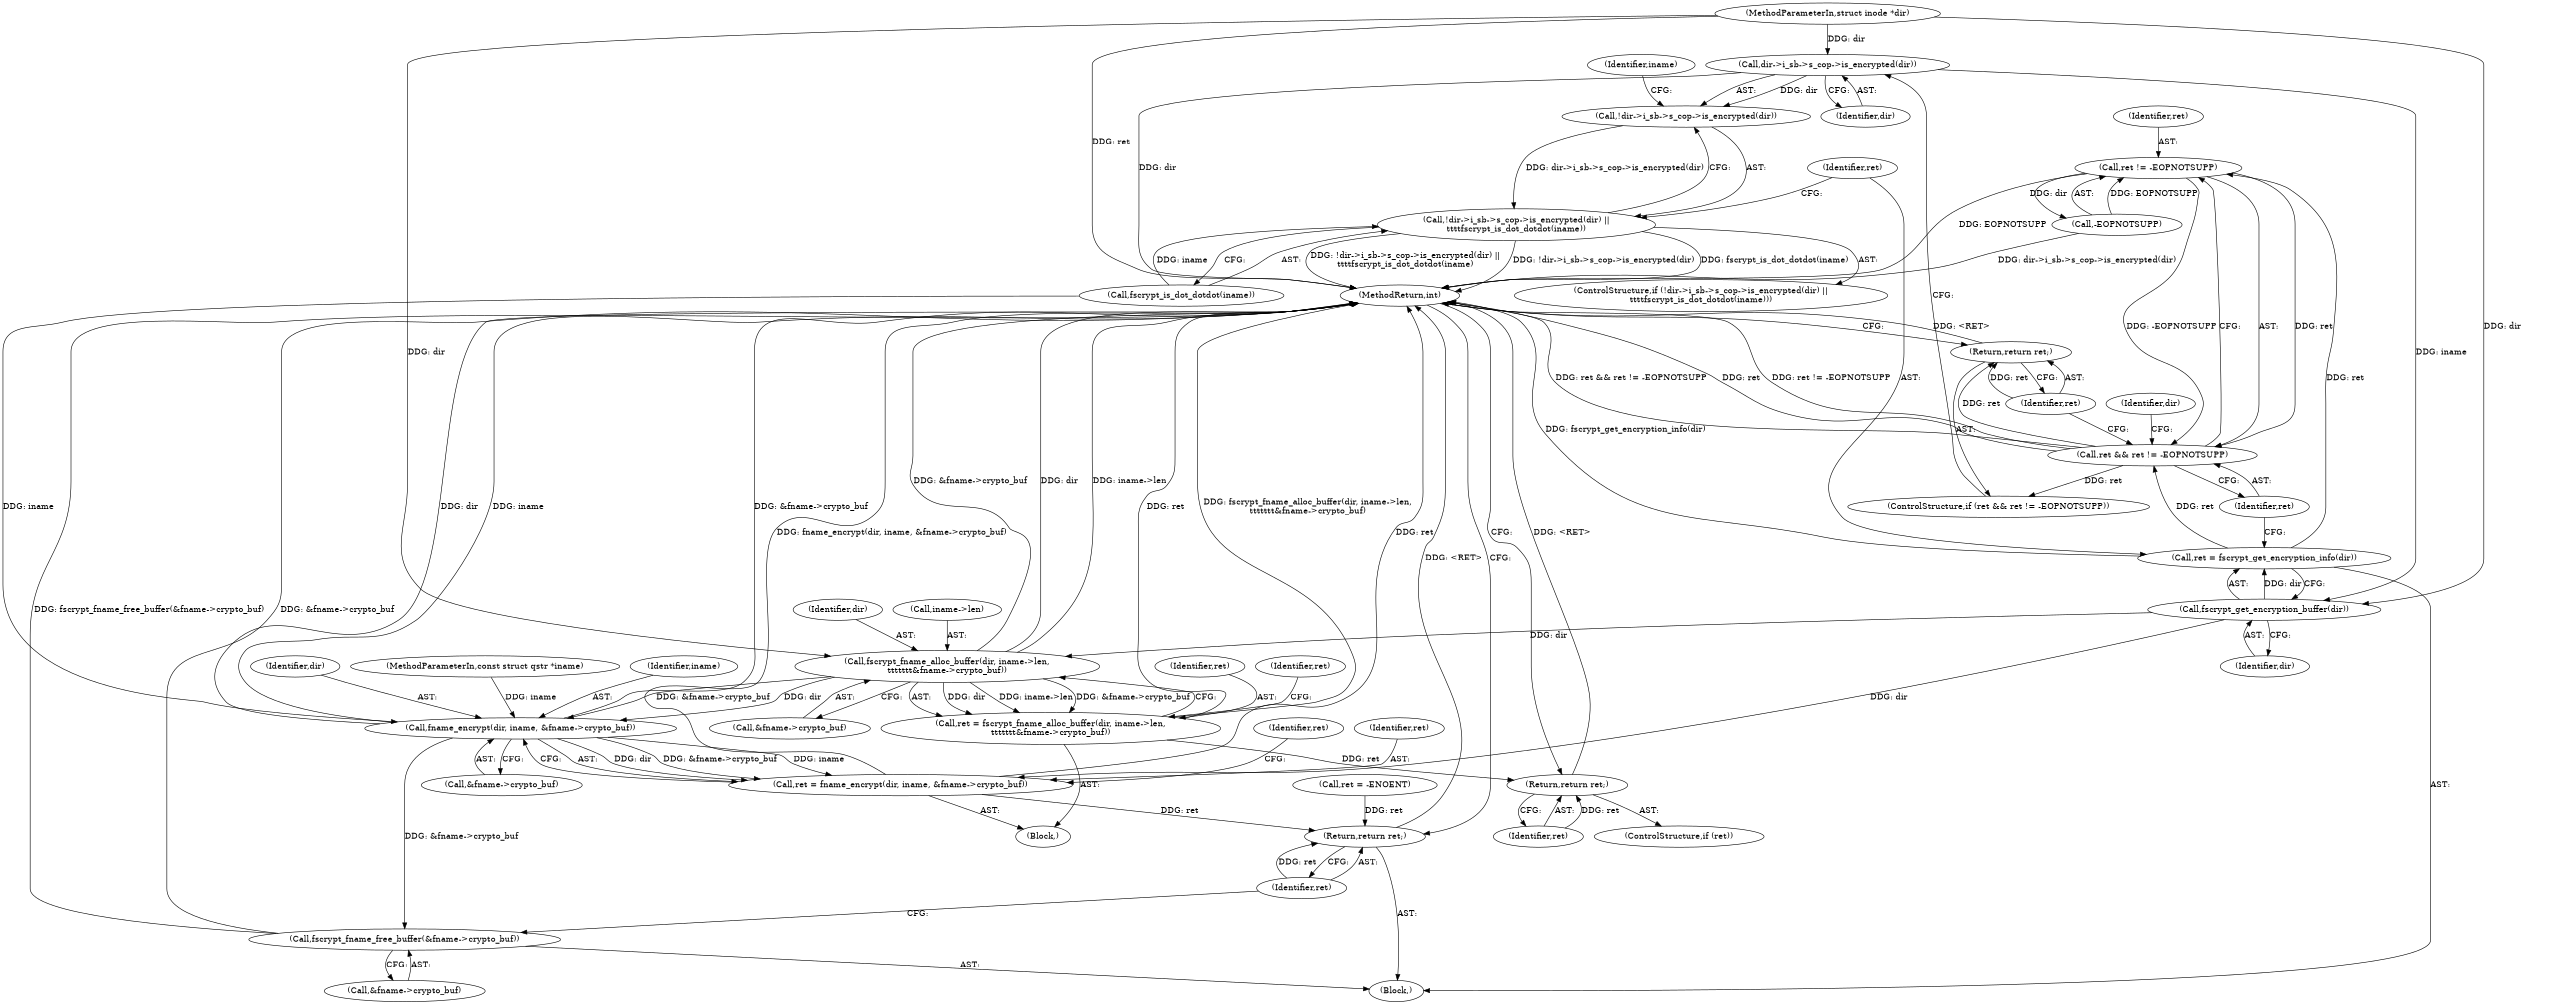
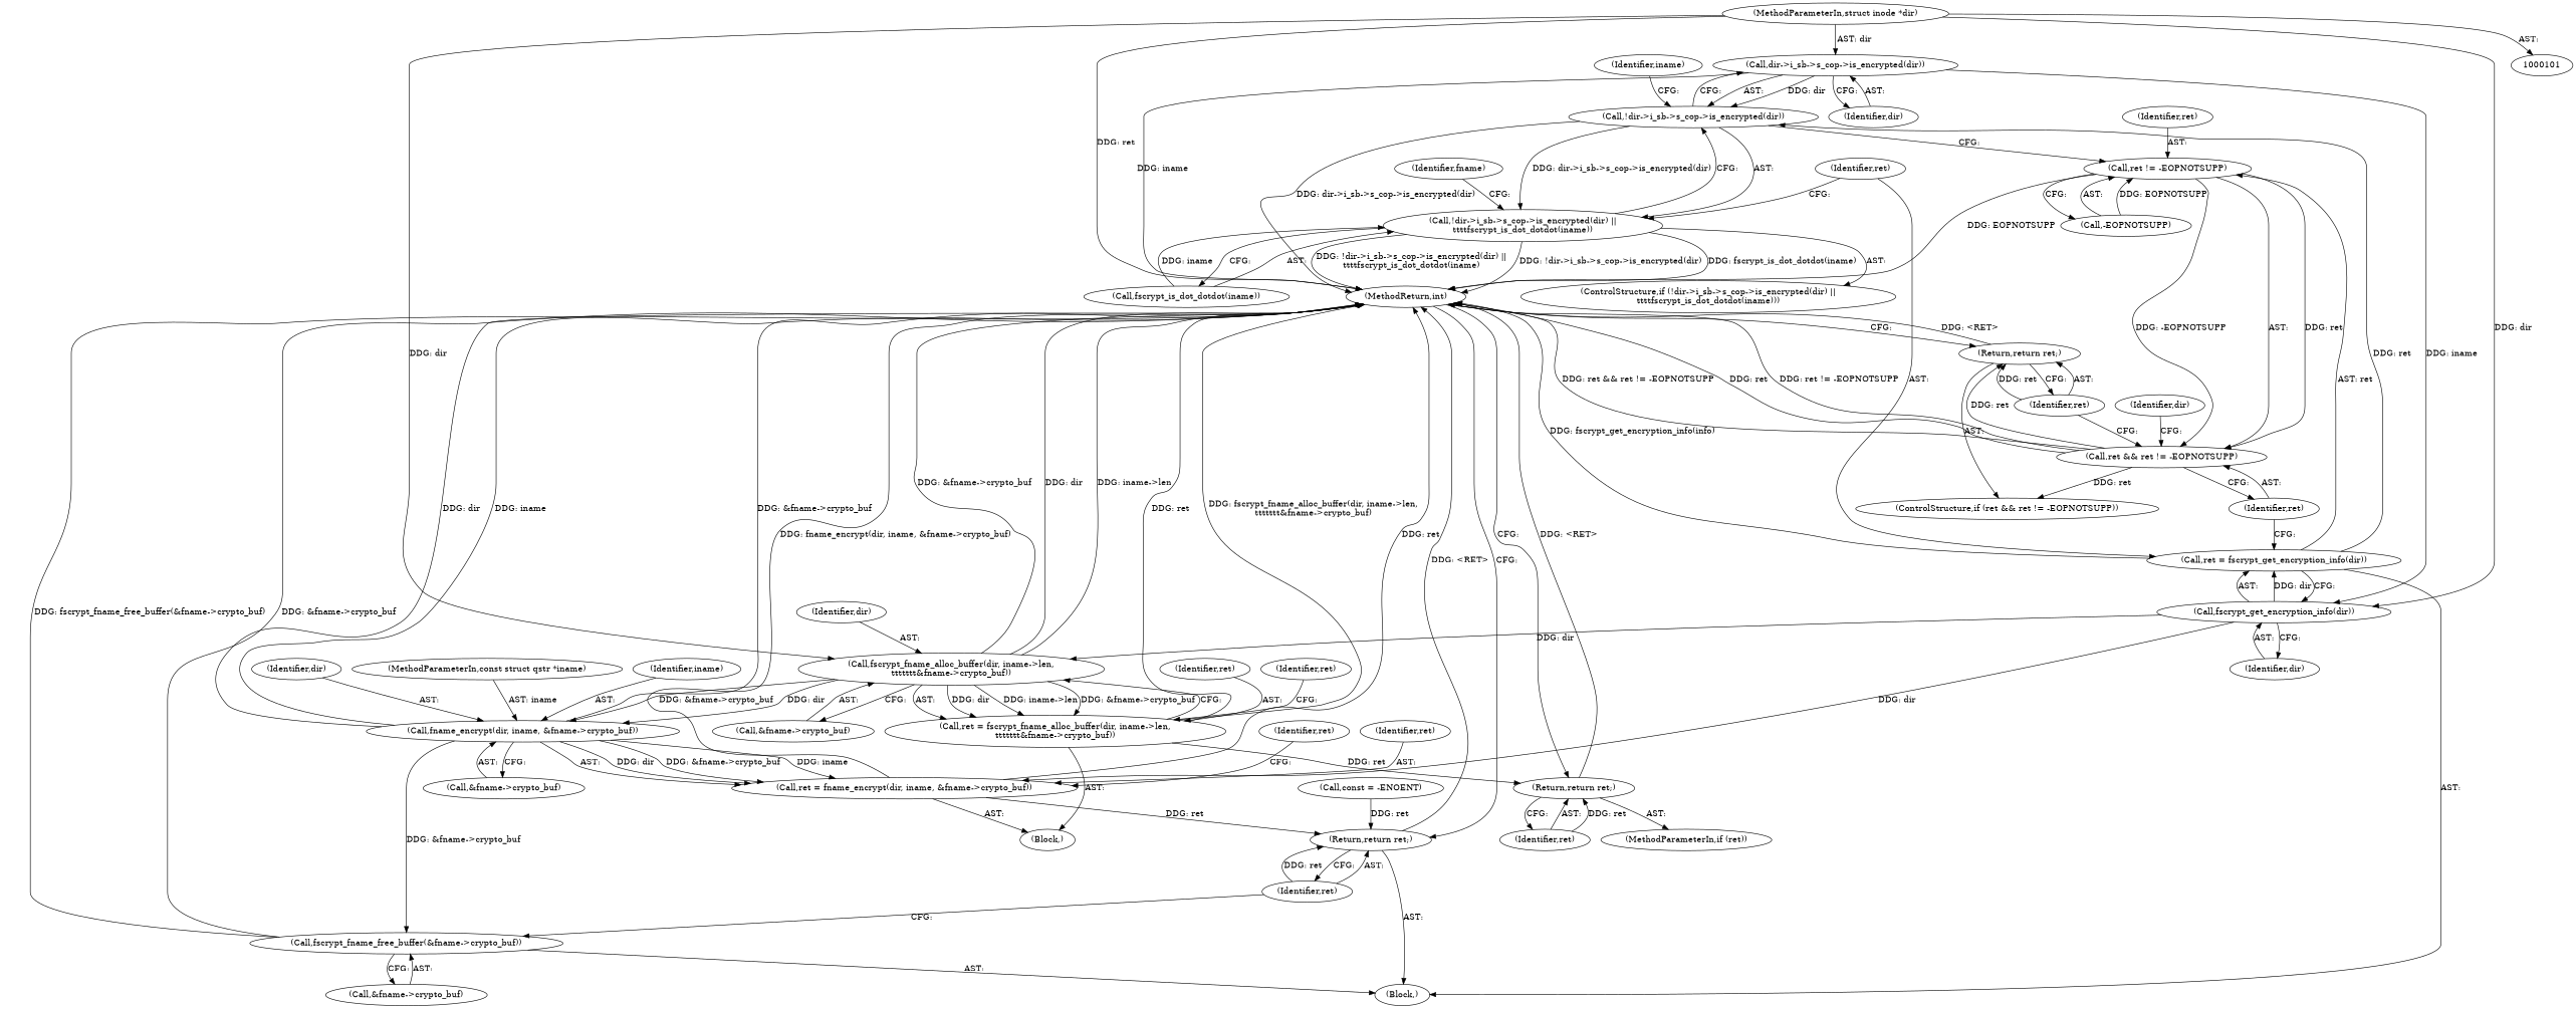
  digraph {
    n1 [label="(Call,dir->i_sb->s_cop->is_encrypted(dir))"]
    n2 [label="(Call,!dir->i_sb->s_cop->is_encrypted(dir))"]
-   n3 [label="(Call,fscrypt_get_encryption_buffer(dir))"]
+   n3 [label="(Call,fscrypt_get_encryption_info(dir))"]
    n4 [label="(Identifier,dir)"]
    n5 [label="(MethodReturn,int)"]
    n6 [label="(Call,!dir->i_sb->s_cop->is_encrypted(dir) ||\n\t\t\t\tfscrypt_is_dot_dotdot(iname))"]
    n7 [label="(Call,fscrypt_fname_alloc_buffer(dir, iname->len,\n\t\t\t\t\t\t\t&fname->crypto_buf))"]
    n8 [label="(Call,ret = fscrypt_get_encryption_info(dir))"]
    n9 [label="(Identifier,dir)"]
    n10 [label="(Call,ret = fname_encrypt(dir, iname, &fname->crypto_buf))"]
    n11 [label="(Return,return ret;)"]
    n12 [label="(Return,return ret;)"]
    n13 [label="(Return,return ret;)"]
    n14 [label="(MethodParameterIn,struct inode *dir)"]
+   1000101
    n16 [label="(Call,fname_encrypt(dir, iname, &fname->crypto_buf))"]
    n17 [label="(Call,ret = fscrypt_fname_alloc_buffer(dir, iname->len,\n\t\t\t\t\t\t\t&fname->crypto_buf))"]
    n18 [label="(Call,&fname->crypto_buf)"]
    n19 [label="(Call,fscrypt_fname_free_buffer(&fname->crypto_buf))"]
    n20 [label="(Call,&fname->crypto_buf)"]
    n21 [label="(ControlStructure,if (!dir->i_sb->s_cop->is_encrypted(dir) ||\n\t\t\t\tfscrypt_is_dot_dotdot(iname)))"]
    n22 [label="(Call,fscrypt_is_dot_dotdot(iname))"]
    n23 [label="(Call,ret && ret != -EOPNOTSUPP)"]
    n24 [label="(Call,ret != -EOPNOTSUPP)"]
    n25 [label="(Block,)"]
    n26 [label="(Identifier,ret)"]
    n27 [label="(ControlStructure,if (ret && ret != -EOPNOTSUPP))"]
    n28 [label="(Call,-EOPNOTSUPP)"]
    n29 [label="(Identifier,ret)"]
    n30 [label="(Block,)"]
    n31 [label="(Identifier,ret)"]
-   n32 [label="(ControlStructure,if (ret))"]
+   n32 [label="(MethodParameterIn,if (ret))"]
    n33 [label="(Call,&fname->crypto_buf)"]
    n34 [label="(Identifier,ret)"]
    n35 [label="(Identifier,dir)"]
    n36 [label="(Identifier,dir)"]
    n37 [label="(Identifier,ret)"]
    n38 [label="(Identifier,ret)"]
    n39 [label="(Identifier,dir)"]
-   n40 [label="(Call,iname->len)"]
    n41 [label="(Identifier,ret)"]
-   n43 [label="(Call,ret = -ENOENT)"]
+   n42 [label="(Identifier,fname)"]
+   n43 [label="(Call,const = -ENOENT)"]
    n44 [label="(Identifier,ret)"]
    n45 [label="(Identifier,ret)"]
    n46 [label="(MethodParameterIn,const struct qstr *iname)"]
    n47 [label="(Identifier,iname)"]
    n48 [label="(Identifier,ret)"]
    n49 [label="(Identifier,iname)"]
    n1 -> n2 [label="AST: "]
    n1 -> n2 [label="DDG: dir"]
    n1 -> n3 [label="DDG: iname"]
    n1 -> n4 [label="CFG: "]
-   n1 -> n5 [label="DDG: dir"]
-   n27 -> n1 [label="CFG: "]
-   n28 -> n5 [label="DDG: dir->i_sb->s_cop->is_encrypted(dir)"]
+   n1 -> n5 [label="DDG: iname"]
+   n2 -> n1 [label="CFG: "]
+   n2 -> n5 [label="DDG: dir->i_sb->s_cop->is_encrypted(dir)"]
    n2 -> n6 [label="AST: "]
    n2 -> n6 [label="DDG: dir->i_sb->s_cop->is_encrypted(dir)"]
    n3 -> n7 [label="DDG: dir"]
    n3 -> n8 [label="AST: "]
    n3 -> n8 [label="DDG: dir"]
    n3 -> n9 [label="CFG: "]
    n3 -> n10 [label="DDG: dir"]
    n4 -> n1 [label="AST: "]
    n5 -> n11 [label="CFG: "]
    n5 -> n12 [label="CFG: "]
    n5 -> n13 [label="CFG: "]
    n6 -> n2 [label="CFG: "]
    n6 -> n5 [label="DDG: !dir->i_sb->s_cop->is_encrypted(dir)"]
    n6 -> n5 [label="DDG: fscrypt_is_dot_dotdot(iname)"]
    n6 -> n5 [label="DDG: !dir->i_sb->s_cop->is_encrypted(dir) ||\n\t\t\t\tfscrypt_is_dot_dotdot(iname)"]
    n6 -> n21 [label="AST: "]
    n6 -> n22 [label="CFG: "]
    n7 -> n5 [label="DDG: &fname->crypto_buf"]
    n7 -> n5 [label="DDG: dir"]
    n7 -> n5 [label="DDG: iname->len"]
    n7 -> n16 [label="DDG: dir"]
    n7 -> n16 [label="DDG: &fname->crypto_buf"]
    n7 -> n17 [label="AST: "]
    n7 -> n17 [label="DDG: dir"]
    n7 -> n17 [label="DDG: iname->len"]
    n7 -> n17 [label="DDG: &fname->crypto_buf"]
    n7 -> n18 [label="CFG: "]
    n8 -> n3 [label="CFG: "]
-   n8 -> n5 [label="DDG: fscrypt_get_encryption_info(dir)"]
-   n8 -> n23 [label="DDG: ret"]
-   n8 -> n24 [label="DDG: ret"]
+   n8 -> n5 [label="DDG: fscrypt_get_encryption_info(info)"]
+   n8 -> n2 [label="DDG: ret"]
+   n8 -> n24 [label="AST: ret"]
    n8 -> n25 [label="AST: "]
    n9 -> n3 [label="AST: "]
    n10 -> n5 [label="DDG: fname_encrypt(dir, iname, &fname->crypto_buf)"]
    n10 -> n5 [label="DDG: ret"]
    n10 -> n13 [label="DDG: ret"]
-   n10 -> n16 [label="CFG: "]
    n10 -> n30 [label="AST: "]
    n11 -> n5 [label="DDG: <RET>"]
    n11 -> n27 [label="AST: "]
    n11 -> n29 [label="CFG: "]
    n12 -> n5 [label="DDG: <RET>"]
    n12 -> n31 [label="CFG: "]
    n12 -> n32 [label="AST: "]
    n13 -> n5 [label="DDG: <RET>"]
    n13 -> n25 [label="AST: "]
    n13 -> n34 [label="CFG: "]
-   n14 -> n1 [label="DDG: dir"]
+   n14 -> n1 [label="AST: dir"]
    n14 -> n3 [label="DDG: dir"]
    n14 -> n5 [label="DDG: ret"]
    n14 -> n7 [label="DDG: dir"]
+   n14 -> 1000101 [label="AST: "]
    n16 -> n5 [label="DDG: dir"]
    n16 -> n5 [label="DDG: &fname->crypto_buf"]
    n16 -> n5 [label="DDG: iname"]
    n16 -> n10 [label="AST: "]
    n16 -> n10 [label="DDG: dir"]
    n16 -> n10 [label="DDG: iname"]
    n16 -> n10 [label="DDG: &fname->crypto_buf"]
    n16 -> n19 [label="DDG: &fname->crypto_buf"]
    n16 -> n20 [label="CFG: "]
    n17 -> n5 [label="DDG: ret"]
    n17 -> n5 [label="DDG: fscrypt_fname_alloc_buffer(dir, iname->len,\n\t\t\t\t\t\t\t&fname->crypto_buf)"]
    n17 -> n7 [label="CFG: "]
    n17 -> n12 [label="DDG: ret"]
    n17 -> n30 [label="AST: "]
    n18 -> n7 [label="AST: "]
    n19 -> n5 [label="DDG: fscrypt_fname_free_buffer(&fname->crypto_buf)"]
    n19 -> n5 [label="DDG: &fname->crypto_buf"]
    n19 -> n25 [label="AST: "]
    n19 -> n33 [label="CFG: "]
    n20 -> n16 [label="AST: "]
    n22 -> n6 [label="AST: "]
    n22 -> n6 [label="DDG: iname"]
-   n22 -> n16 [label="DDG: iname"]
    n23 -> n5 [label="DDG: ret && ret != -EOPNOTSUPP"]
    n23 -> n5 [label="DDG: ret != -EOPNOTSUPP"]
    n23 -> n5 [label="DDG: ret"]
    n23 -> n11 [label="DDG: ret"]
-   n23 -> n24 [label="CFG: "]
+   n2 -> n24 [label="CFG: "]
    n23 -> n26 [label="CFG: "]
    n23 -> n27 [label="DDG: ret"]
    n24 -> n5 [label="DDG: EOPNOTSUPP"]
    n24 -> n23 [label="AST: "]
    n24 -> n23 [label="DDG: ret"]
    n24 -> n23 [label="DDG: -EOPNOTSUPP"]
-   n24 -> n28 [label="DDG: dir"]
+   n24 -> n28 [label="CFG: "]
    n26 -> n8 [label="CFG: "]
    n26 -> n23 [label="AST: "]
    n28 -> n24 [label="AST: "]
    n28 -> n24 [label="DDG: EOPNOTSUPP"]
    n29 -> n11 [label="AST: "]
    n29 -> n11 [label="DDG: ret"]
    n29 -> n23 [label="CFG: "]
    n31 -> n12 [label="AST: "]
    n31 -> n12 [label="DDG: ret"]
    n33 -> n19 [label="AST: "]
    n34 -> n13 [label="AST: "]
    n34 -> n13 [label="DDG: ret"]
    n34 -> n19 [label="CFG: "]
    n35 -> n23 [label="CFG: "]
    n36 -> n16 [label="AST: "]
    n37 -> n24 [label="AST: "]
    n38 -> n6 [label="CFG: "]
    n38 -> n8 [label="AST: "]
    n39 -> n7 [label="AST: "]
-   n40 -> n7 [label="AST: "]
    n41 -> n10 [label="CFG: "]
+   n42 -> n6 [label="CFG: "]
    n43 -> n13 [label="DDG: ret"]
    n44 -> n10 [label="AST: "]
    n45 -> n17 [label="AST: "]
-   n46 -> n16 [label="DDG: iname"]
+   n46 -> n16 [label="AST: iname"]
    n47 -> n16 [label="AST: "]
    n48 -> n17 [label="CFG: "]
    n49 -> n2 [label="CFG: "]
  }
